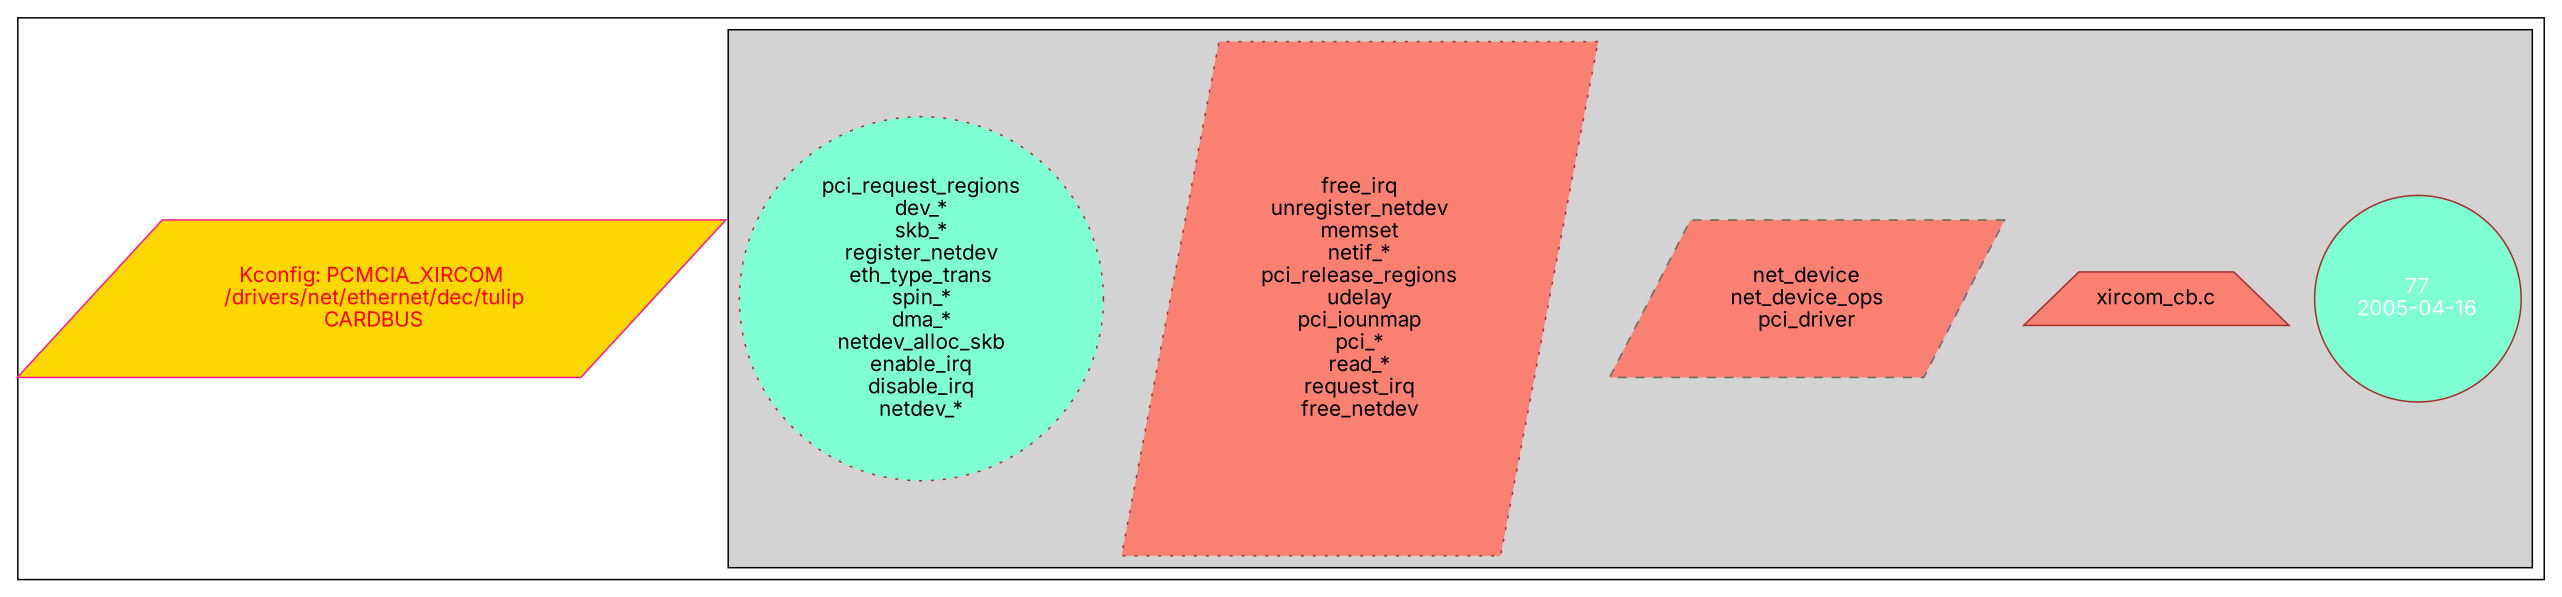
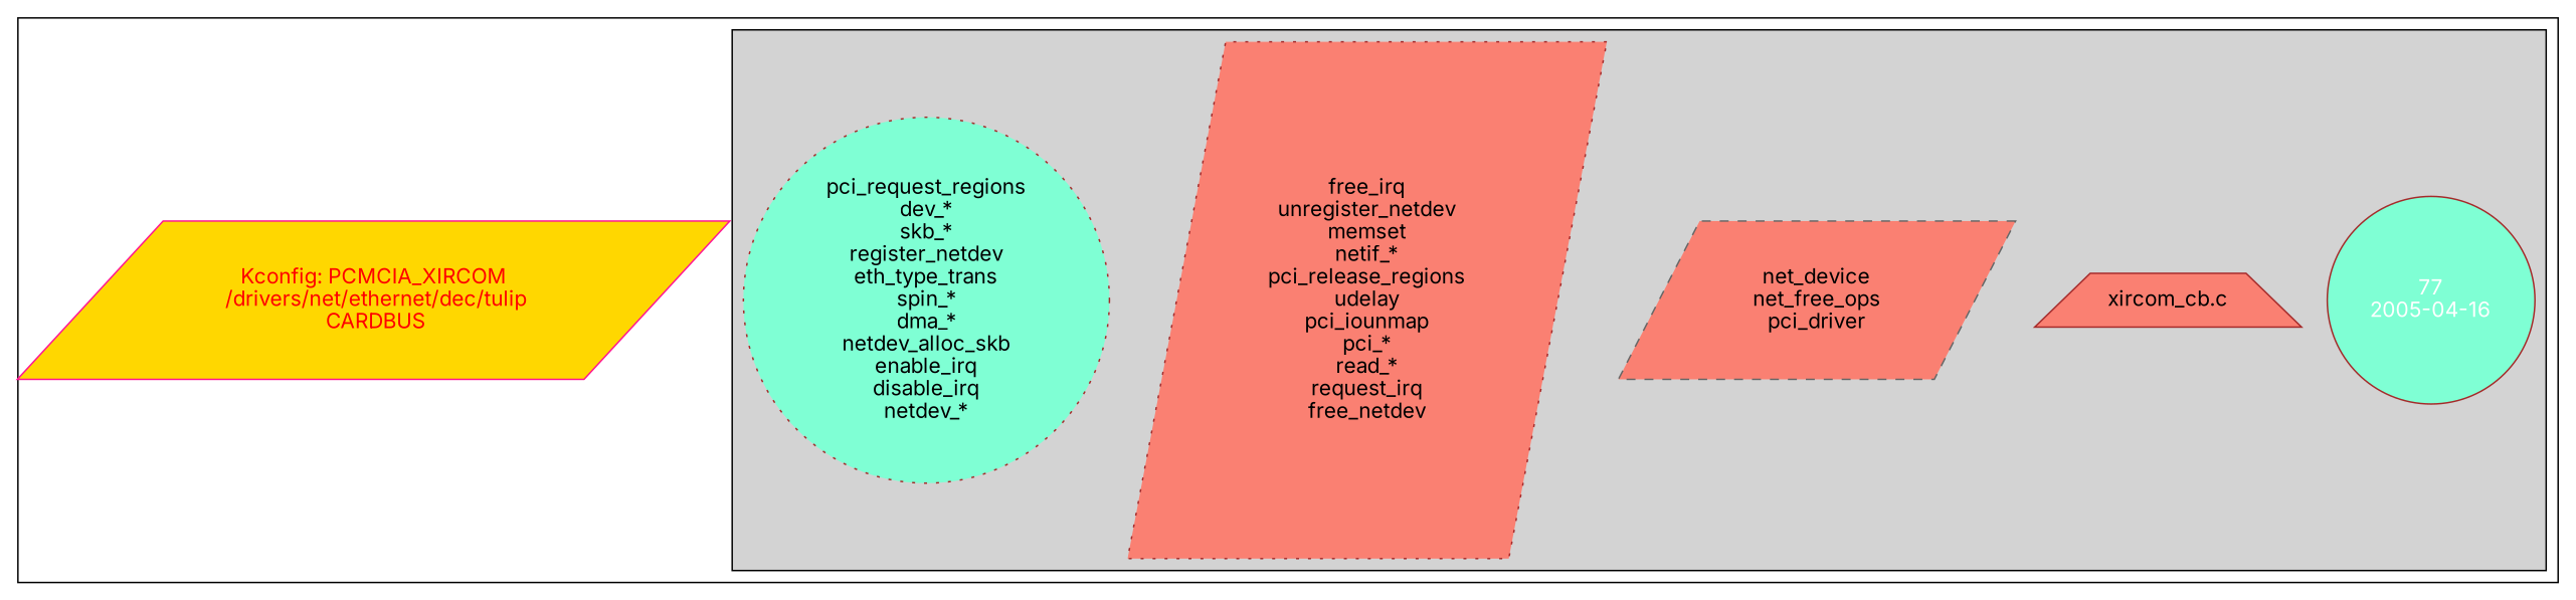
  digraph {
    ranksep=2
    splines=ortho
    fontname=Inter
    node [fillcolor=salmon fontcolor=black style=filled color=brown shape=parallelogram fontname=Inter]
    n1 [fillcolor=aquamarine fontcolor=white label="77\n2005-04-16" shape=circle]
    n2 [label="xircom_cb.c\n" shape=trapezium]
-   n3 [label="net_device\nnet_device_ops\npci_driver\n" style="filled,dashed" color=gray40]
+   n3 [label="net_device\nnet_free_ops\npci_driver\n" style="filled,dashed" color=gray40]
    n4 [label="free_irq\nunregister_netdev\nmemset\nnetif_*\npci_release_regions\nudelay\npci_iounmap\npci_*\nread_*\nrequest_irq\nfree_netdev\n" style="filled,dotted"]
    n5 [fillcolor=aquamarine label="pci_request_regions\ndev_*\nskb_*\nregister_netdev\neth_type_trans\nspin_*\ndma_*\nnetdev_alloc_skb\nenable_irq\ndisable_irq\nnetdev_*\n" shape=circle style="filled,dotted"]
    n6 [fontcolor=red label="Kconfig: PCMCIA_XIRCOM\n /drivers/net/ethernet/dec/tulip\n  CARDBUS " fillcolor=gold color=deeppink]
    subgraph cluster_1 {
      n6
      subgraph cluster_2 {
        style=filled
        n1
        n2
        n3
        n4
        n5
      }
    }
  }
